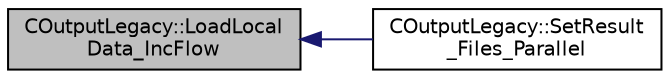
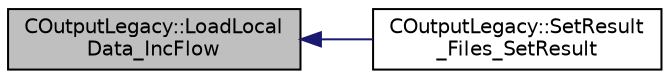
  digraph {
    rankdir=LR
    node [color=black fontname=Helvetica fontsize=10 shape=record style=filled]
    n1 [fillcolor=grey75 fontcolor=black height=0.2 label="COutputLegacy::LoadLocal\lData_IncFlow" width=0.4]
-   n2 [fillcolor=white height=0.2 label="COutputLegacy::SetResult\l_Files_Parallel" width=0.4]
+   n2 [fillcolor=white height=0.2 label="COutputLegacy::SetResult\l_Files_SetResult" width=0.4]
    n1 -> n2 [color=midnightblue dir=back fontname=Helvetica fontsize=10 labelfontname=Helvetica labelfontsize=10 style=solid]
  }
